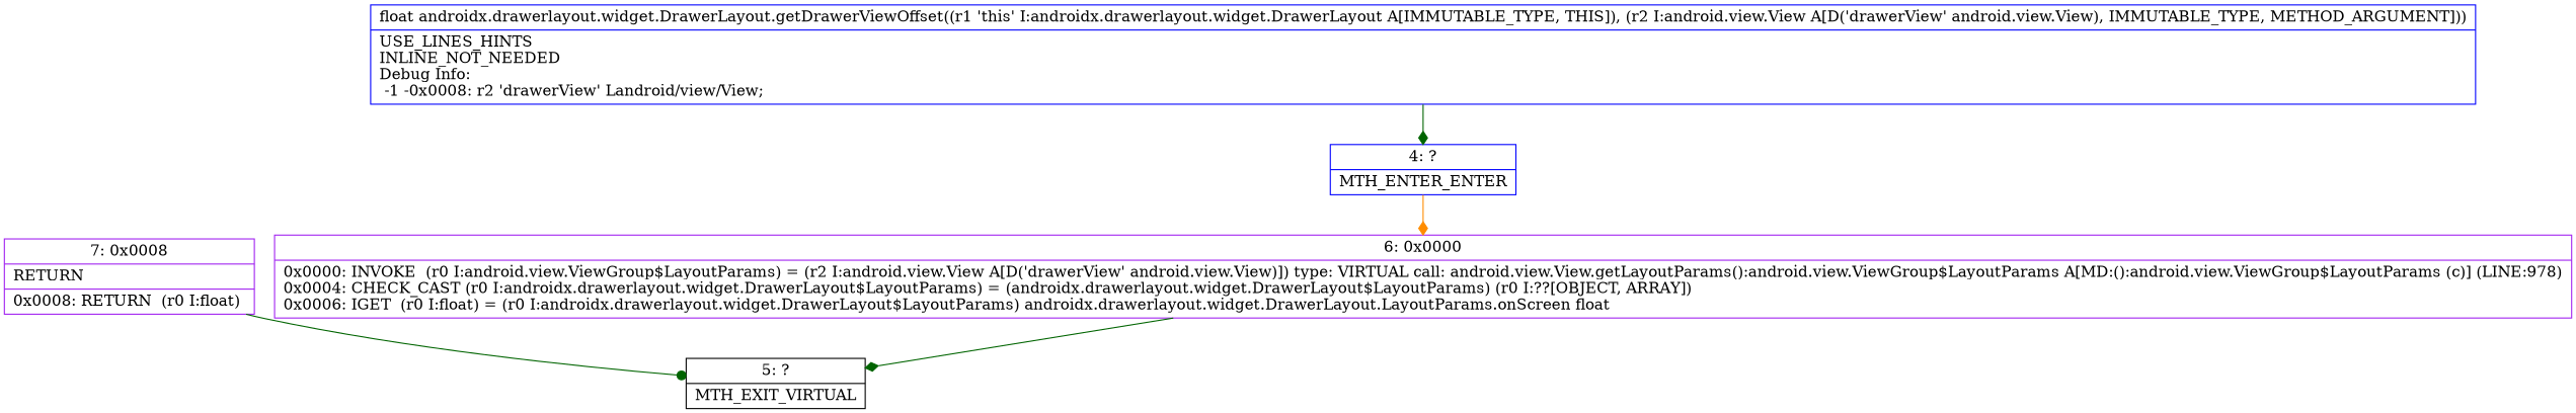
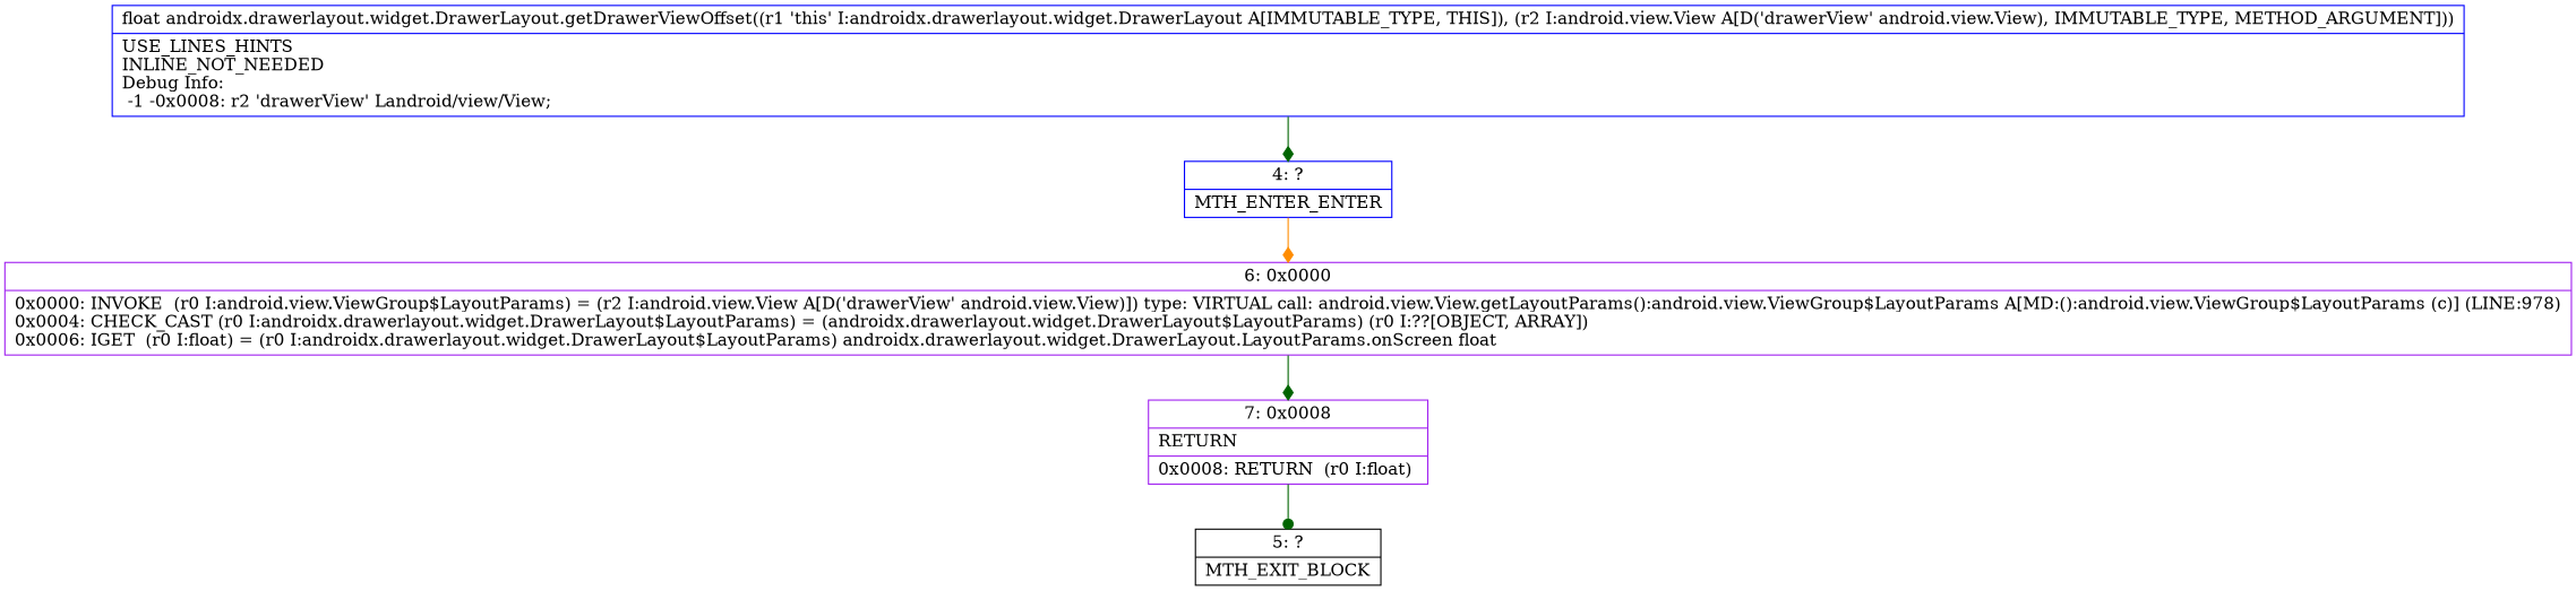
  digraph {
    node [color=blue shape=record]
    edge [arrowhead=diamond color=darkgreen]
    n1 [label="{4\:\ ?|MTH_ENTER_ENTER\l}"]
    n2 [color=purple label="{6\:\ 0x0000|0x0000: INVOKE  (r0 I:android.view.ViewGroup$LayoutParams) = (r2 I:android.view.View A[D('drawerView' android.view.View)]) type: VIRTUAL call: android.view.View.getLayoutParams():android.view.ViewGroup$LayoutParams A[MD:():android.view.ViewGroup$LayoutParams (c)] (LINE:978)\l0x0004: CHECK_CAST (r0 I:androidx.drawerlayout.widget.DrawerLayout$LayoutParams) = (androidx.drawerlayout.widget.DrawerLayout$LayoutParams) (r0 I:??[OBJECT, ARRAY]) \l0x0006: IGET  (r0 I:float) = (r0 I:androidx.drawerlayout.widget.DrawerLayout$LayoutParams) androidx.drawerlayout.widget.DrawerLayout.LayoutParams.onScreen float \l}"]
    n3 [color=purple label="{7\:\ 0x0008|RETURN\l|0x0008: RETURN  (r0 I:float) \l}"]
-   n4 [color=black label="{5\:\ ?|MTH_EXIT_VIRTUAL\l}"]
+   n4 [color=black label="{5\:\ ?|MTH_EXIT_BLOCK\l}"]
    n5 [label="{float androidx.drawerlayout.widget.DrawerLayout.getDrawerViewOffset((r1 'this' I:androidx.drawerlayout.widget.DrawerLayout A[IMMUTABLE_TYPE, THIS]), (r2 I:android.view.View A[D('drawerView' android.view.View), IMMUTABLE_TYPE, METHOD_ARGUMENT]))  | USE_LINES_HINTS\lINLINE_NOT_NEEDED\lDebug Info:\l  \-1 \-0x0008: r2 'drawerView' Landroid\/view\/View;\l}"]
    n1 -> n2 [color=darkorange]
-   n2 -> n4
+   n2 -> n3
    n3 -> n4 [arrowhead=dot]
    n5 -> n1
  }
